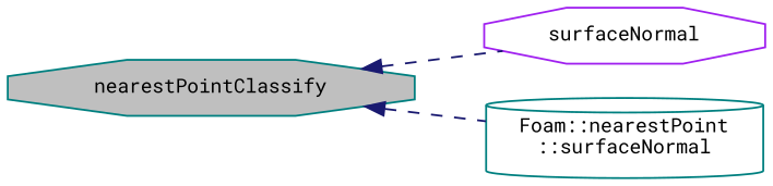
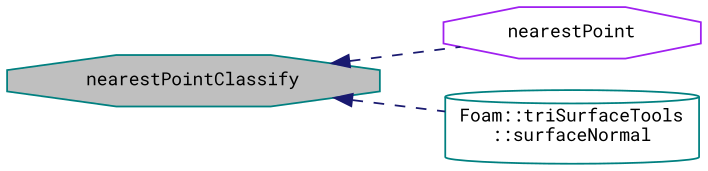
  digraph {
    fontname="Roboto Mono"
    rankdir=LR
    node [color=teal fontname="Roboto Mono" fontsize=10 shape=octagon]
    edge [color=midnightblue dir=back fontname="Roboto Mono" fontsize=10 labelfontname=FreeSans labelfontsize=10 style=dashed]
    n1 [fillcolor=grey75 fontcolor=black height=0.2 label=nearestPointClassify style=filled width=0.4]
-   n2 [color=purple height=0.2 label=surfaceNormal width=0.4]
-   n3 [height=0.2 label="Foam::nearestPoint\l::surfaceNormal" shape=cylinder width=0.4]
+   n2 [color=purple height=0.2 label=nearestPoint width=0.4]
+   n3 [height=0.2 label="Foam::triSurfaceTools\l::surfaceNormal" shape=cylinder width=0.4]
    n1 -> n2
    n1 -> n3
  }
